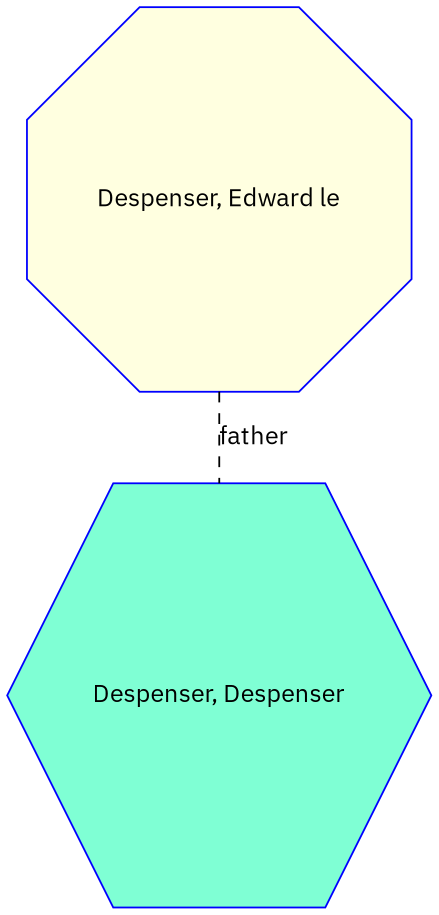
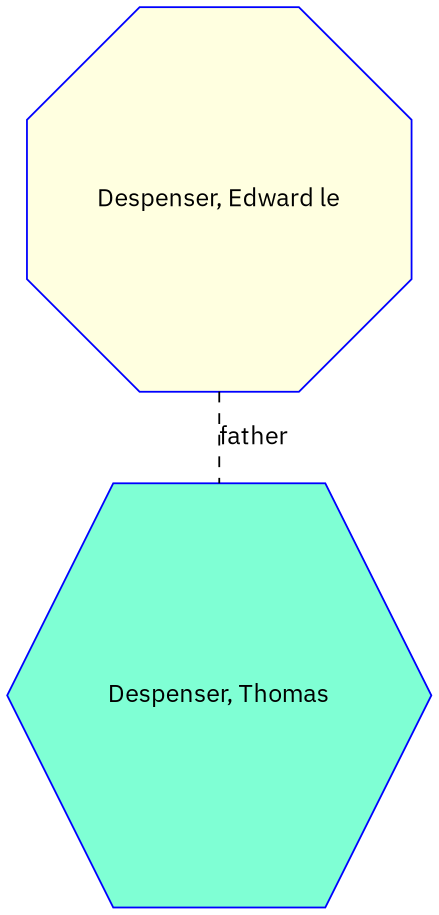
  digraph {
    fontname="IBM Plex Sans"
    node [color=blue regular=1 style=filled fontname="IBM Plex Sans"]
-   n1 [label="Despenser, Despenser" shape=hexagon fillcolor=aquamarine]
+   n1 [label="Despenser, Thomas" shape=hexagon fillcolor=aquamarine]
    n2 [label="Despenser, Edward le" shape=octagon fillcolor=lightyellow]
    n2 -> n1 [arrowsize=0.0 dir=none label=father style=dashed fontname="IBM Plex Sans"]
  }
